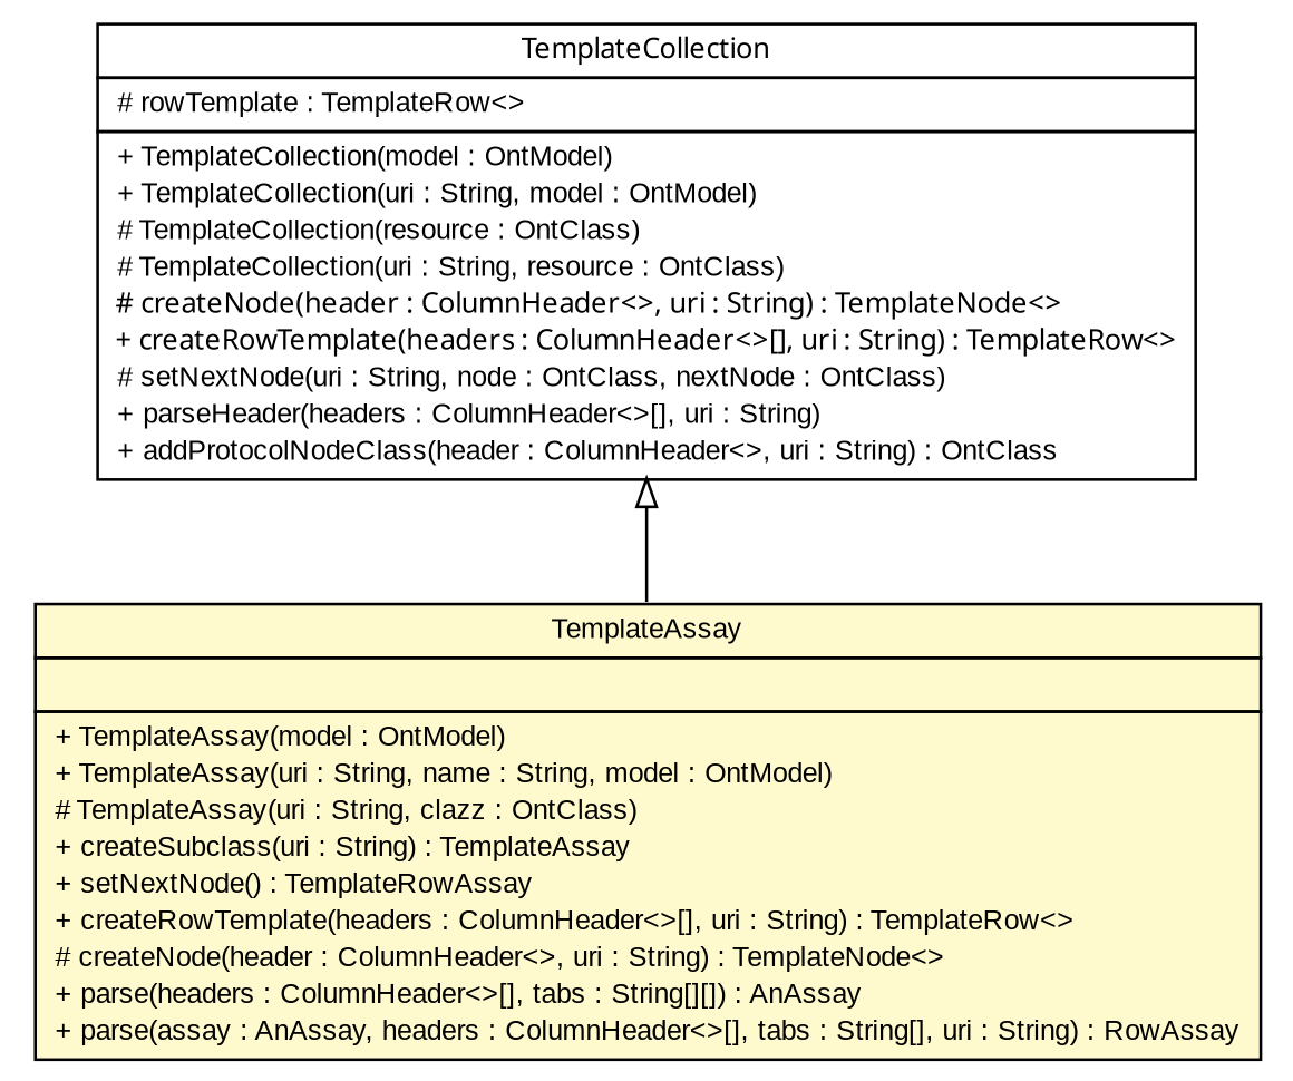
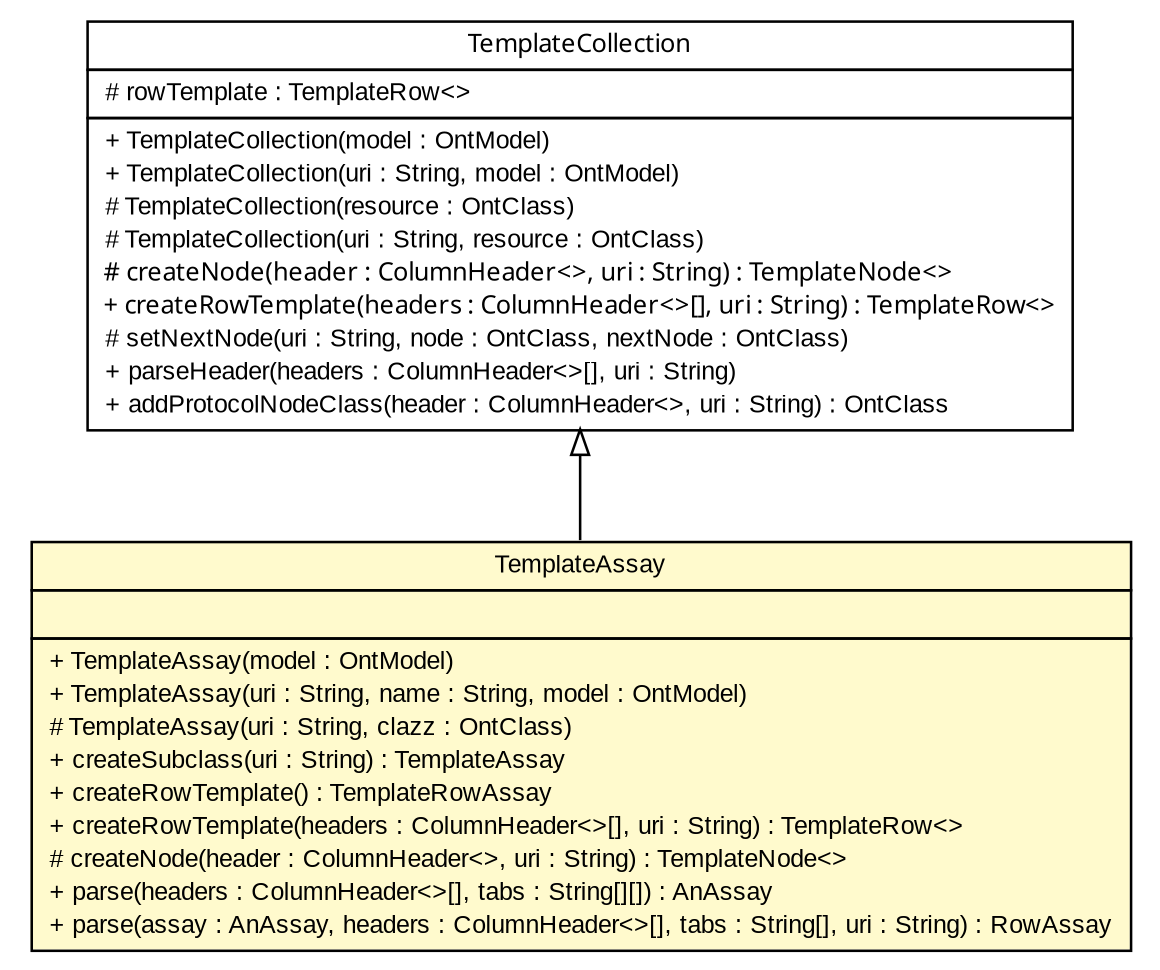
  digraph {
    node [fontcolor=black fontname=arial fontsize=10.0 shape=plaintext]
    n1 [label=<<table border="0" cellborder="1" cellspacing="0" cellpadding="2" port="p" href="./TemplateCollection.html"> 		<tr><td><table border="0" cellspacing="0" cellpadding="1"> 			<tr><td><font face="ariali"> TemplateCollection </font></td></tr> 		</table></td></tr> 		<tr><td><table border="0" cellspacing="0" cellpadding="1"> 			<tr><td align="left"> # rowTemplate : TemplateRow&lt;&gt; </td></tr> 		</table></td></tr> 		<tr><td><table border="0" cellspacing="0" cellpadding="1"> 			<tr><td align="left"> + TemplateCollection(model : OntModel) </td></tr> 			<tr><td align="left"> + TemplateCollection(uri : String, model : OntModel) </td></tr> 			<tr><td align="left"> # TemplateCollection(resource : OntClass) </td></tr> 			<tr><td align="left"> # TemplateCollection(uri : String, resource : OntClass) </td></tr> 			<tr><td align="left"><font face="ariali" point-size="10.0"> # createNode(header : ColumnHeader&lt;&gt;, uri : String) : TemplateNode&lt;&gt; </font></td></tr> 			<tr><td align="left"><font face="ariali" point-size="10.0"> + createRowTemplate(headers : ColumnHeader&lt;&gt;[], uri : String) : TemplateRow&lt;&gt; </font></td></tr> 			<tr><td align="left"> # setNextNode(uri : String, node : OntClass, nextNode : OntClass) </td></tr> 			<tr><td align="left"> + parseHeader(headers : ColumnHeader&lt;&gt;[], uri : String) </td></tr> 			<tr><td align="left"> + addProtocolNodeClass(header : ColumnHeader&lt;&gt;, uri : String) : OntClass </td></tr> 		</table></td></tr> 		</table>>]
-   n2 [label=<<table border="0" cellborder="1" cellspacing="0" cellpadding="2" port="p" bgcolor="lemonChiffon" href="./TemplateAssay.html"> 		<tr><td><table border="0" cellspacing="0" cellpadding="1"> 			<tr><td> TemplateAssay </td></tr> 		</table></td></tr> 		<tr><td><table border="0" cellspacing="0" cellpadding="1"> 			<tr><td align="left">  </td></tr> 		</table></td></tr> 		<tr><td><table border="0" cellspacing="0" cellpadding="1"> 			<tr><td align="left"> + TemplateAssay(model : OntModel) </td></tr> 			<tr><td align="left"> + TemplateAssay(uri : String, name : String, model : OntModel) </td></tr> 			<tr><td align="left"> # TemplateAssay(uri : String, clazz : OntClass) </td></tr> 			<tr><td align="left"> + createSubclass(uri : String) : TemplateAssay </td></tr> 			<tr><td align="left"> + setNextNode() : TemplateRowAssay </td></tr> 			<tr><td align="left"> + createRowTemplate(headers : ColumnHeader&lt;&gt;[], uri : String) : TemplateRow&lt;&gt; </td></tr> 			<tr><td align="left"> # createNode(header : ColumnHeader&lt;&gt;, uri : String) : TemplateNode&lt;&gt; </td></tr> 			<tr><td align="left"> + parse(headers : ColumnHeader&lt;&gt;[], tabs : String[][]) : AnAssay </td></tr> 			<tr><td align="left"> + parse(assay : AnAssay, headers : ColumnHeader&lt;&gt;[], tabs : String[], uri : String) : RowAssay </td></tr> 		</table></td></tr> 		</table>>]
+   n2 [label=<<table border="0" cellborder="1" cellspacing="0" cellpadding="2" port="p" bgcolor="lemonChiffon" href="./TemplateAssay.html"> 		<tr><td><table border="0" cellspacing="0" cellpadding="1"> 			<tr><td> TemplateAssay </td></tr> 		</table></td></tr> 		<tr><td><table border="0" cellspacing="0" cellpadding="1"> 			<tr><td align="left">  </td></tr> 		</table></td></tr> 		<tr><td><table border="0" cellspacing="0" cellpadding="1"> 			<tr><td align="left"> + TemplateAssay(model : OntModel) </td></tr> 			<tr><td align="left"> + TemplateAssay(uri : String, name : String, model : OntModel) </td></tr> 			<tr><td align="left"> # TemplateAssay(uri : String, clazz : OntClass) </td></tr> 			<tr><td align="left"> + createSubclass(uri : String) : TemplateAssay </td></tr> 			<tr><td align="left"> + createRowTemplate() : TemplateRowAssay </td></tr> 			<tr><td align="left"> + createRowTemplate(headers : ColumnHeader&lt;&gt;[], uri : String) : TemplateRow&lt;&gt; </td></tr> 			<tr><td align="left"> # createNode(header : ColumnHeader&lt;&gt;, uri : String) : TemplateNode&lt;&gt; </td></tr> 			<tr><td align="left"> + parse(headers : ColumnHeader&lt;&gt;[], tabs : String[][]) : AnAssay </td></tr> 			<tr><td align="left"> + parse(assay : AnAssay, headers : ColumnHeader&lt;&gt;[], tabs : String[], uri : String) : RowAssay </td></tr> 		</table></td></tr> 		</table>>]
    n1 -> n2 [arrowtail=empty dir=back fontname=arial fontsize=10 headport=p labelfontname=arial labelfontsize=10 tailport=p]
  }
